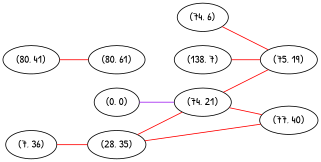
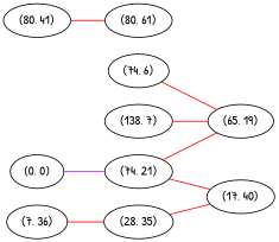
  graph {
    fontname="Patrick Hand"
    rankdir=LR
    node [fontname="Patrick Hand"]
    edge [color=red fontname="Patrick Hand" weight=1]
    "(0, 0)"
    "(74, 21)"
    n3 [label="(28, 35)"]
    "(7, 36)"
    "(80, 41)"
    "(80, 61)"
    n7 [label="(74, 6)"]
-   "(75, 19)"
-   "(77, 40)"
+   "(75, 19)" [label="(65, 19)"]
+   "(77, 40)" [label="(17, 40)"]
    "(138, 7)"
    "(0, 0)" -- "(74, 21)" [color=purple weight=4]
    "(74, 21)" -- "(75, 19)"
    "(74, 21)" -- "(77, 40)"
-   n3 -- "(74, 21)"
    n3 -- "(77, 40)"
    "(7, 36)" -- n3
    "(80, 41)" -- "(80, 61)"
    n7 -- "(75, 19)"
    "(138, 7)" -- "(75, 19)"
  }
